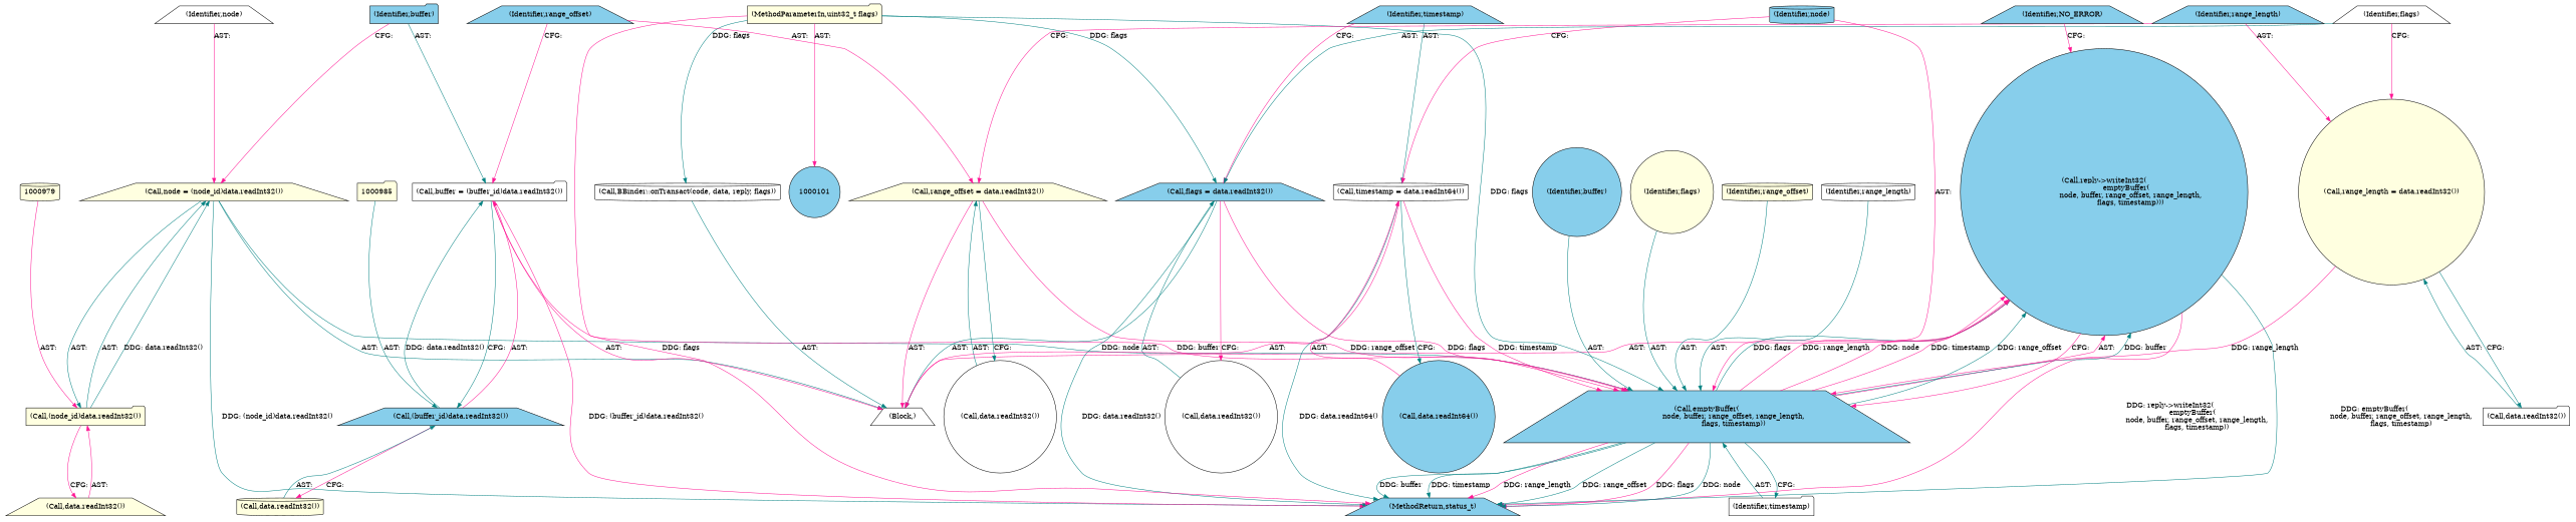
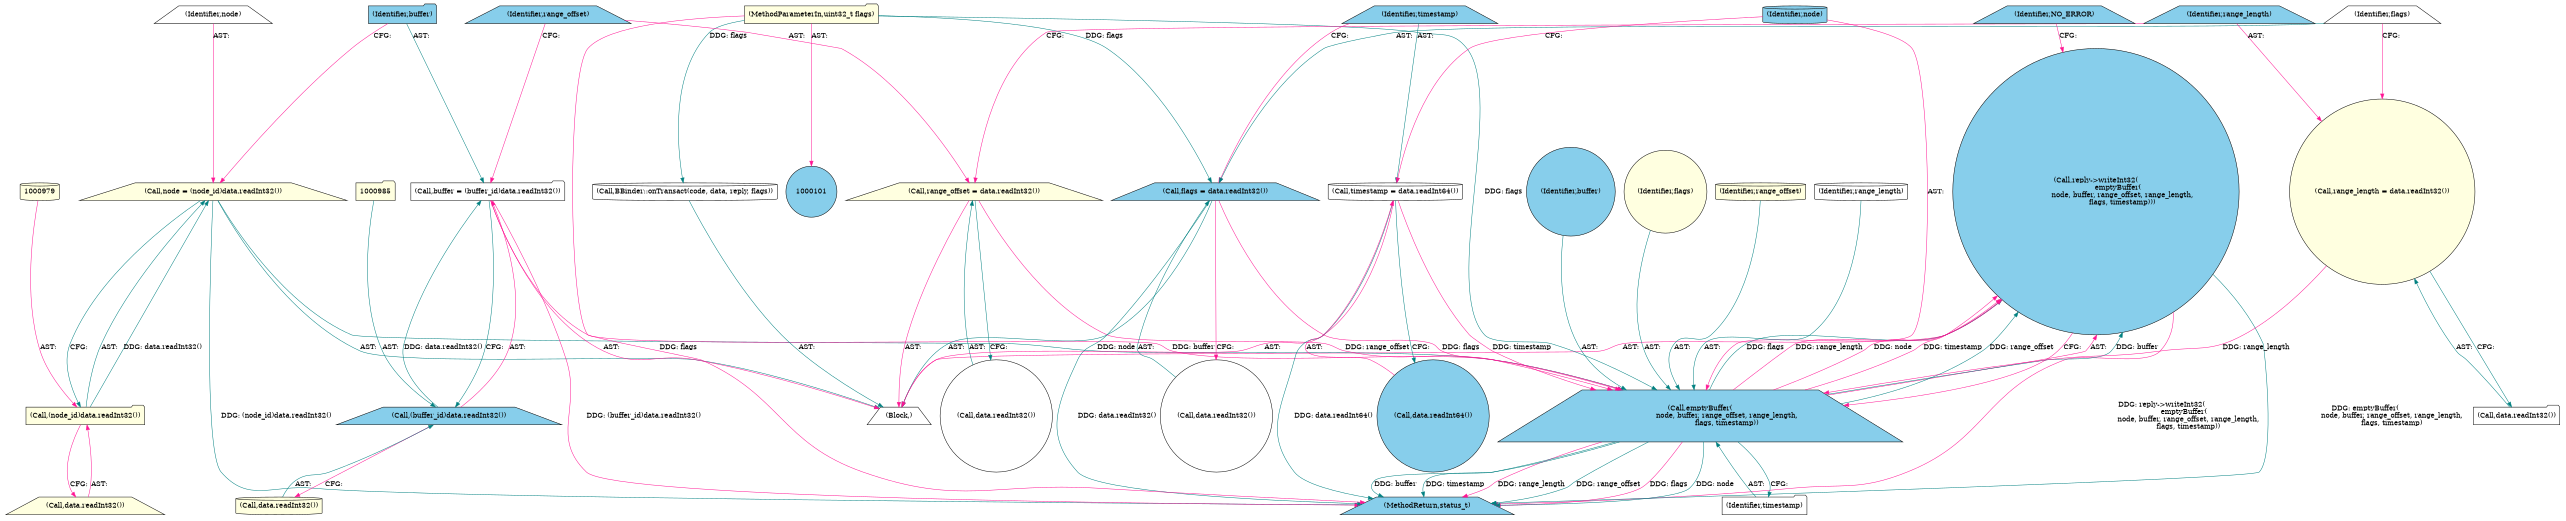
  digraph {
    node [fillcolor=skyblue shape=trapezium style=filled]
    edge [color=teal]
    n1 [label="(Call,reply->writeInt32(\n                    emptyBuffer(\n                        node, buffer, range_offset, range_length,\n                        flags, timestamp)))" shape=circle]
    n2 [label="(Call,emptyBuffer(\n                        node, buffer, range_offset, range_length,\n                        flags, timestamp))"]
    n3 [fillcolor=white label="(Block,)"]
    n4 [label="(MethodReturn,status_t)"]
    n5 [fillcolor=white label="(Identifier,timestamp)" shape=folder]
    n6 [fillcolor=lightyellow label="(Call,node = (node_id)data.readInt32())"]
    n7 [fillcolor=lightyellow label="(Call,(node_id)data.readInt32())" shape=folder]
    n8 [fillcolor=lightyellow label="(Call,data.readInt32())"]
    n9 [fillcolor=white label="(Call,buffer = (buffer_id)data.readInt32())" shape=folder]
    n10 [label="(Call,(buffer_id)data.readInt32())"]
    n11 [fillcolor=lightyellow label="(Call,data.readInt32())" shape=cylinder]
    n12 [fillcolor=lightyellow label="(Call,range_offset = data.readInt32())"]
    n13 [fillcolor=white label="(Call,data.readInt32())" shape=circle]
    n14 [fillcolor=lightyellow label="(Call,range_length = data.readInt32())" shape=circle]
    n15 [fillcolor=white label="(Call,data.readInt32())" shape=folder]
    n16 [label="(Call,flags = data.readInt32())"]
    n17 [fillcolor=white label="(Call,data.readInt32())" shape=circle]
    n18 [fillcolor=lightyellow label="(MethodParameterIn,uint32_t flags)" shape=folder]
    n19 [fillcolor=white label="(Call,BBinder::onTransact(code, data, reply, flags))" shape=cylinder]
    1000101 [shape=circle]
    n21 [fillcolor=white label="(Call,timestamp = data.readInt64())" shape=cylinder]
    n22 [label="(Call,data.readInt64())" shape=circle]
    n23 [label="(Identifier,timestamp)"]
    n24 [label="(Identifier,range_offset)"]
    n25 [label="(Identifier,buffer)" shape=circle]
    n26 [fillcolor=white label="(Identifier,flags)"]
    n27 [label="(Identifier,node)" shape=cylinder]
    n28 [fillcolor=lightyellow label="(Identifier,flags)" shape=circle]
    n29 [label="(Identifier,buffer)" shape=folder]
    n30 [fillcolor=lightyellow label="(Identifier,range_offset)" shape=cylinder]
    n31 [label="(Identifier,range_length)"]
    n32 [label="(Identifier,NO_ERROR)"]
    n33 [fillcolor=white label="(Identifier,node)"]
    n34 [fillcolor=white label="(Identifier,range_length)" shape=cylinder]
    1000979 [fillcolor=lightyellow shape=cylinder]
    1000985 [fillcolor=lightyellow shape=folder]
    n1 -> n2 [color=deeppink label="CFG: "]
    n1 -> n3 [color=deeppink label="AST: "]
    n1 -> n4 [color=deeppink label="DDG: reply->writeInt32(\n                    emptyBuffer(\n                        node, buffer, range_offset, range_length,\n                        flags, timestamp))"]
    n1 -> n4 [label="DDG: emptyBuffer(\n                        node, buffer, range_offset, range_length,\n                        flags, timestamp)"]
    n2 -> n1 [color=deeppink label="AST: "]
    n2 -> n1 [label="DDG: buffer"]
    n2 -> n1 [label="DDG: flags"]
    n2 -> n1 [color=deeppink label="DDG: range_length"]
    n2 -> n1 [color=deeppink label="DDG: node"]
    n2 -> n1 [color=deeppink label="DDG: timestamp"]
    n2 -> n1 [label="DDG: range_offset"]
    n2 -> n4 [color=deeppink label="DDG: range_length"]
    n2 -> n4 [label="DDG: range_offset"]
    n2 -> n4 [color=deeppink label="DDG: flags"]
    n2 -> n4 [label="DDG: node"]
    n2 -> n4 [label="DDG: buffer"]
    n2 -> n4 [label="DDG: timestamp"]
    n2 -> n5 [label="CFG: "]
    n5 -> n2 [label="AST: "]
    n6 -> n2 [label="DDG: node"]
    n6 -> n3 [label="AST: "]
    n6 -> n4 [label="DDG: (node_id)data.readInt32()"]
-   n6 -> n7 [label="AST: "]
+   n6 -> n7 [label="CFG: "]
    n7 -> n6 [label="AST: "]
    n7 -> n6 [label="DDG: data.readInt32()"]
    n7 -> n8 [color=deeppink label="CFG: "]
    n8 -> n7 [color=deeppink label="AST: "]
    n9 -> n2 [color=deeppink label="DDG: buffer"]
    n9 -> n3 [color=deeppink label="AST: "]
    n9 -> n4 [color=deeppink label="DDG: (buffer_id)data.readInt32()"]
    n9 -> n10 [label="CFG: "]
    n10 -> n9 [color=deeppink label="AST: "]
    n10 -> n9 [label="DDG: data.readInt32()"]
    n10 -> n11 [color=deeppink label="CFG: "]
    n11 -> n10 [label="AST: "]
    n12 -> n2 [color=deeppink label="DDG: range_offset"]
    n12 -> n3 [color=deeppink label="AST: "]
    n12 -> n13 [label="CFG: "]
    n13 -> n12 [label="AST: "]
    n14 -> n2 [color=deeppink label="DDG: range_length"]
    n14 -> n15 [label="CFG: "]
    n15 -> n14 [label="AST: "]
    n16 -> n2 [color=deeppink label="DDG: flags"]
    n16 -> n3 [label="AST: "]
    n16 -> n4 [label="DDG: data.readInt32()"]
    n16 -> n17 [color=deeppink label="CFG: "]
    n17 -> n16 [label="AST: "]
    n18 -> n2 [label="DDG: flags"]
    n18 -> n4 [color=deeppink label="DDG: flags"]
    n18 -> n16 [label="DDG: flags"]
    n18 -> n19 [label="DDG: flags"]
    n18 -> 1000101 [color=deeppink label="AST: "]
    n19 -> n3 [label="AST: "]
    n21 -> n2 [color=deeppink label="DDG: timestamp"]
    n21 -> n3 [color=deeppink label="AST: "]
    n21 -> n4 [label="DDG: data.readInt64()"]
    n21 -> n22 [label="CFG: "]
    n22 -> n21 [color=deeppink label="AST: "]
    n23 -> n16 [color=deeppink label="CFG: "]
    n23 -> n21 [label="AST: "]
    n24 -> n9 [color=deeppink label="CFG: "]
    n24 -> n12 [color=deeppink label="AST: "]
    n25 -> n2 [label="AST: "]
    n26 -> n14 [color=deeppink label="CFG: "]
    n26 -> n16 [label="AST: "]
    n27 -> n2 [color=deeppink label="AST: "]
    n27 -> n21 [color=deeppink label="CFG: "]
    n28 -> n2 [label="AST: "]
    n29 -> n6 [color=deeppink label="CFG: "]
    n29 -> n9 [label="AST: "]
    n30 -> n2 [label="AST: "]
    n31 -> n12 [color=deeppink label="CFG: "]
    n31 -> n14 [color=deeppink label="AST: "]
    n32 -> n1 [color=deeppink label="CFG: "]
    n33 -> n6 [color=deeppink label="AST: "]
    n34 -> n2 [label="AST: "]
    1000979 -> n7 [color=deeppink label="AST: "]
    1000985 -> n10 [label="AST: "]
  }
